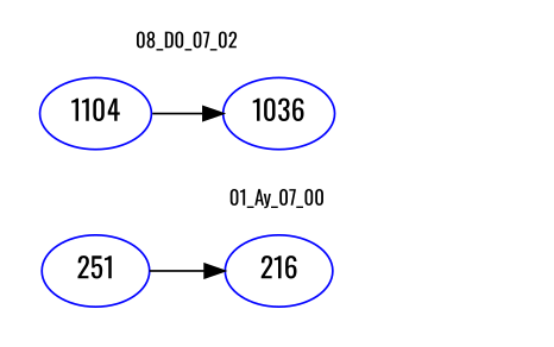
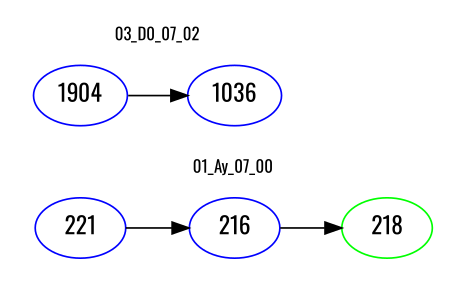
  digraph {
    fontname=Oswald
    rankdir=LR
    node [color=blue fontname=Oswald]
    edge [color=black fontname=Oswald]
-   n1 [label=251]
+   n1 [label=221]
    n2 [label=216]
-   n4 [label=1104]
+   n3 [color=green label=218]
+   n4 [label=1904]
    n5 [label=1036]
    subgraph cluster_1 {
      color=white
      fontsize=10
      label="01_Ay_07_00"
      n1
      n2
+     n3
    }
    subgraph cluster_2 {
      color=white
      fontsize=10
-     label="08_D0_07_02"
+     label="03_D0_07_02"
      n4
      n5
    }
    n1 -> n2
+   n2 -> n3
    n4 -> n5
  }
